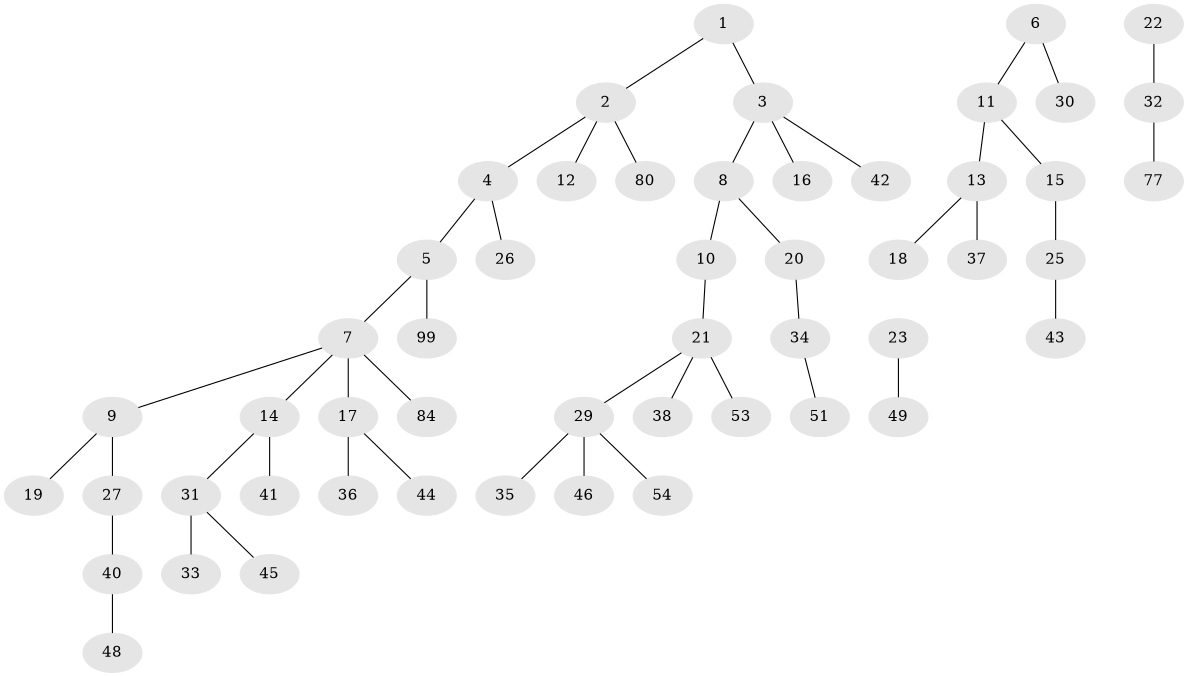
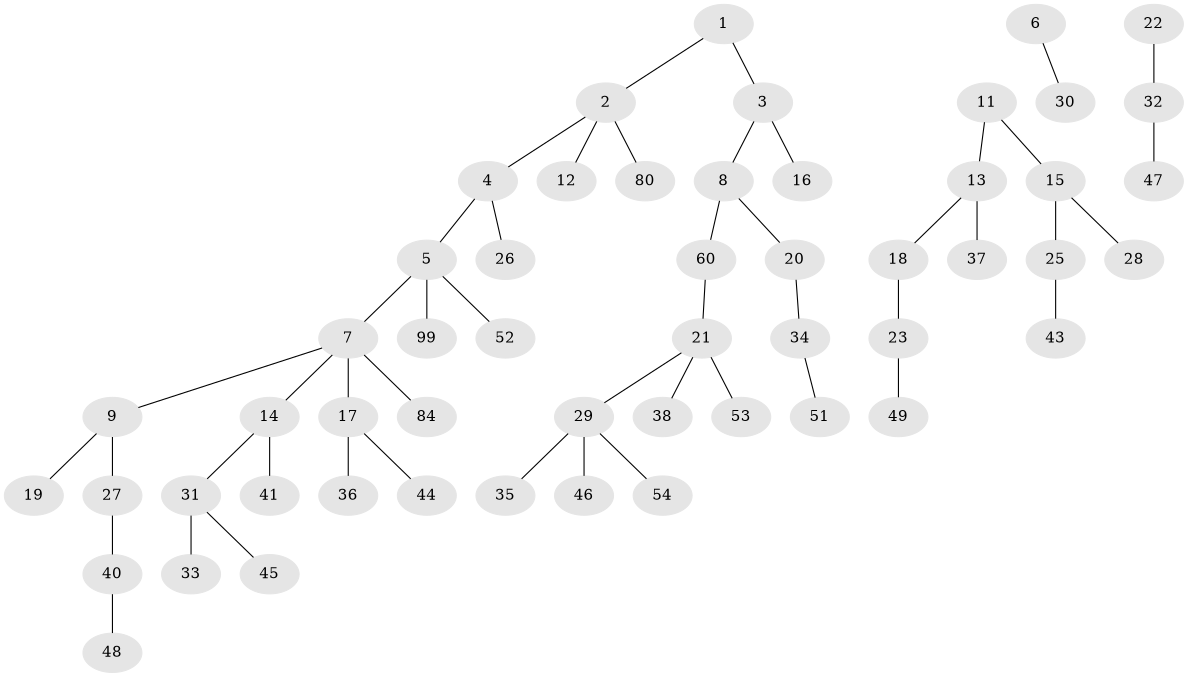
  graph {
    node [color=gray90 style=filled]
    1
    2
    3
    4
    12
    n6 [label=80]
    8
    16
-   42
    5
    26
    6
    11
    30
-   10
+   10 [label=60]
    20
    7
    n18 [label=99]
+   52
    9
    14
    17
    n23 [label=84]
    13
    15
    19
    27
    31
    41
    36
    44
    21
    34
    22
    32
    40
    29
    38
    53
    18
    37
    25
+   28
    23
    33
    45
    43
    49
    51
    35
    46
    54
-   47 [label=77]
+   47
    48
    1 -- 2
    1 -- 3
    2 -- 4
    2 -- 12
    2 -- n6
    3 -- 8
    3 -- 16
-   3 -- 42
    4 -- 5
    4 -- 26
    8 -- 10
    8 -- 20
    5 -- 7
    5 -- n18
-   6 -- 11
+   5 -- 52
    6 -- 30
    11 -- 13
    11 -- 15
    10 -- 21
    20 -- 34
    7 -- 9
    7 -- 14
    7 -- 17
    7 -- n23
    9 -- 19
    9 -- 27
    14 -- 31
    14 -- 41
    17 -- 36
    17 -- 44
    13 -- 18
    13 -- 37
    15 -- 25
+   15 -- 28
    27 -- 40
    31 -- 33
    31 -- 45
    21 -- 29
    21 -- 38
    21 -- 53
    34 -- 51
    22 -- 32
    32 -- 47
    40 -- 48
    29 -- 35
    29 -- 46
    29 -- 54
+   18 -- 23
    25 -- 43
    23 -- 49
  }
